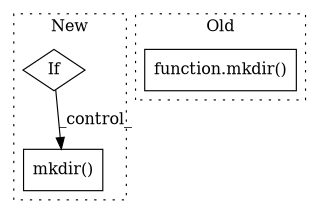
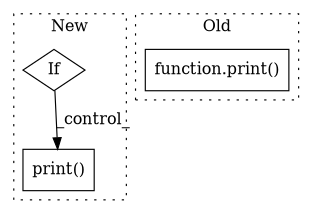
  digraph {
    node [a=75 shape=box]
-   n1 [l=52 label="mkdir()" s=37099]
+   n1 [l=52 label="print()" s=37099]
    n2 [a=96 l=3 label=If s=37061 shape=diamond]
-   n3 [l="6,1" label="function.mkdir()" s="36991,37038"]
+   n3 [l="6,1" label="function.print()" s="36991,37038"]
    subgraph cluster_1 {
      label=New
      style=dotted
      n1
      n2
    }
    subgraph cluster_2 {
      label=Old
      style=dotted
      n3
    }
    n2 -> n1 [label=_control_]
  }
